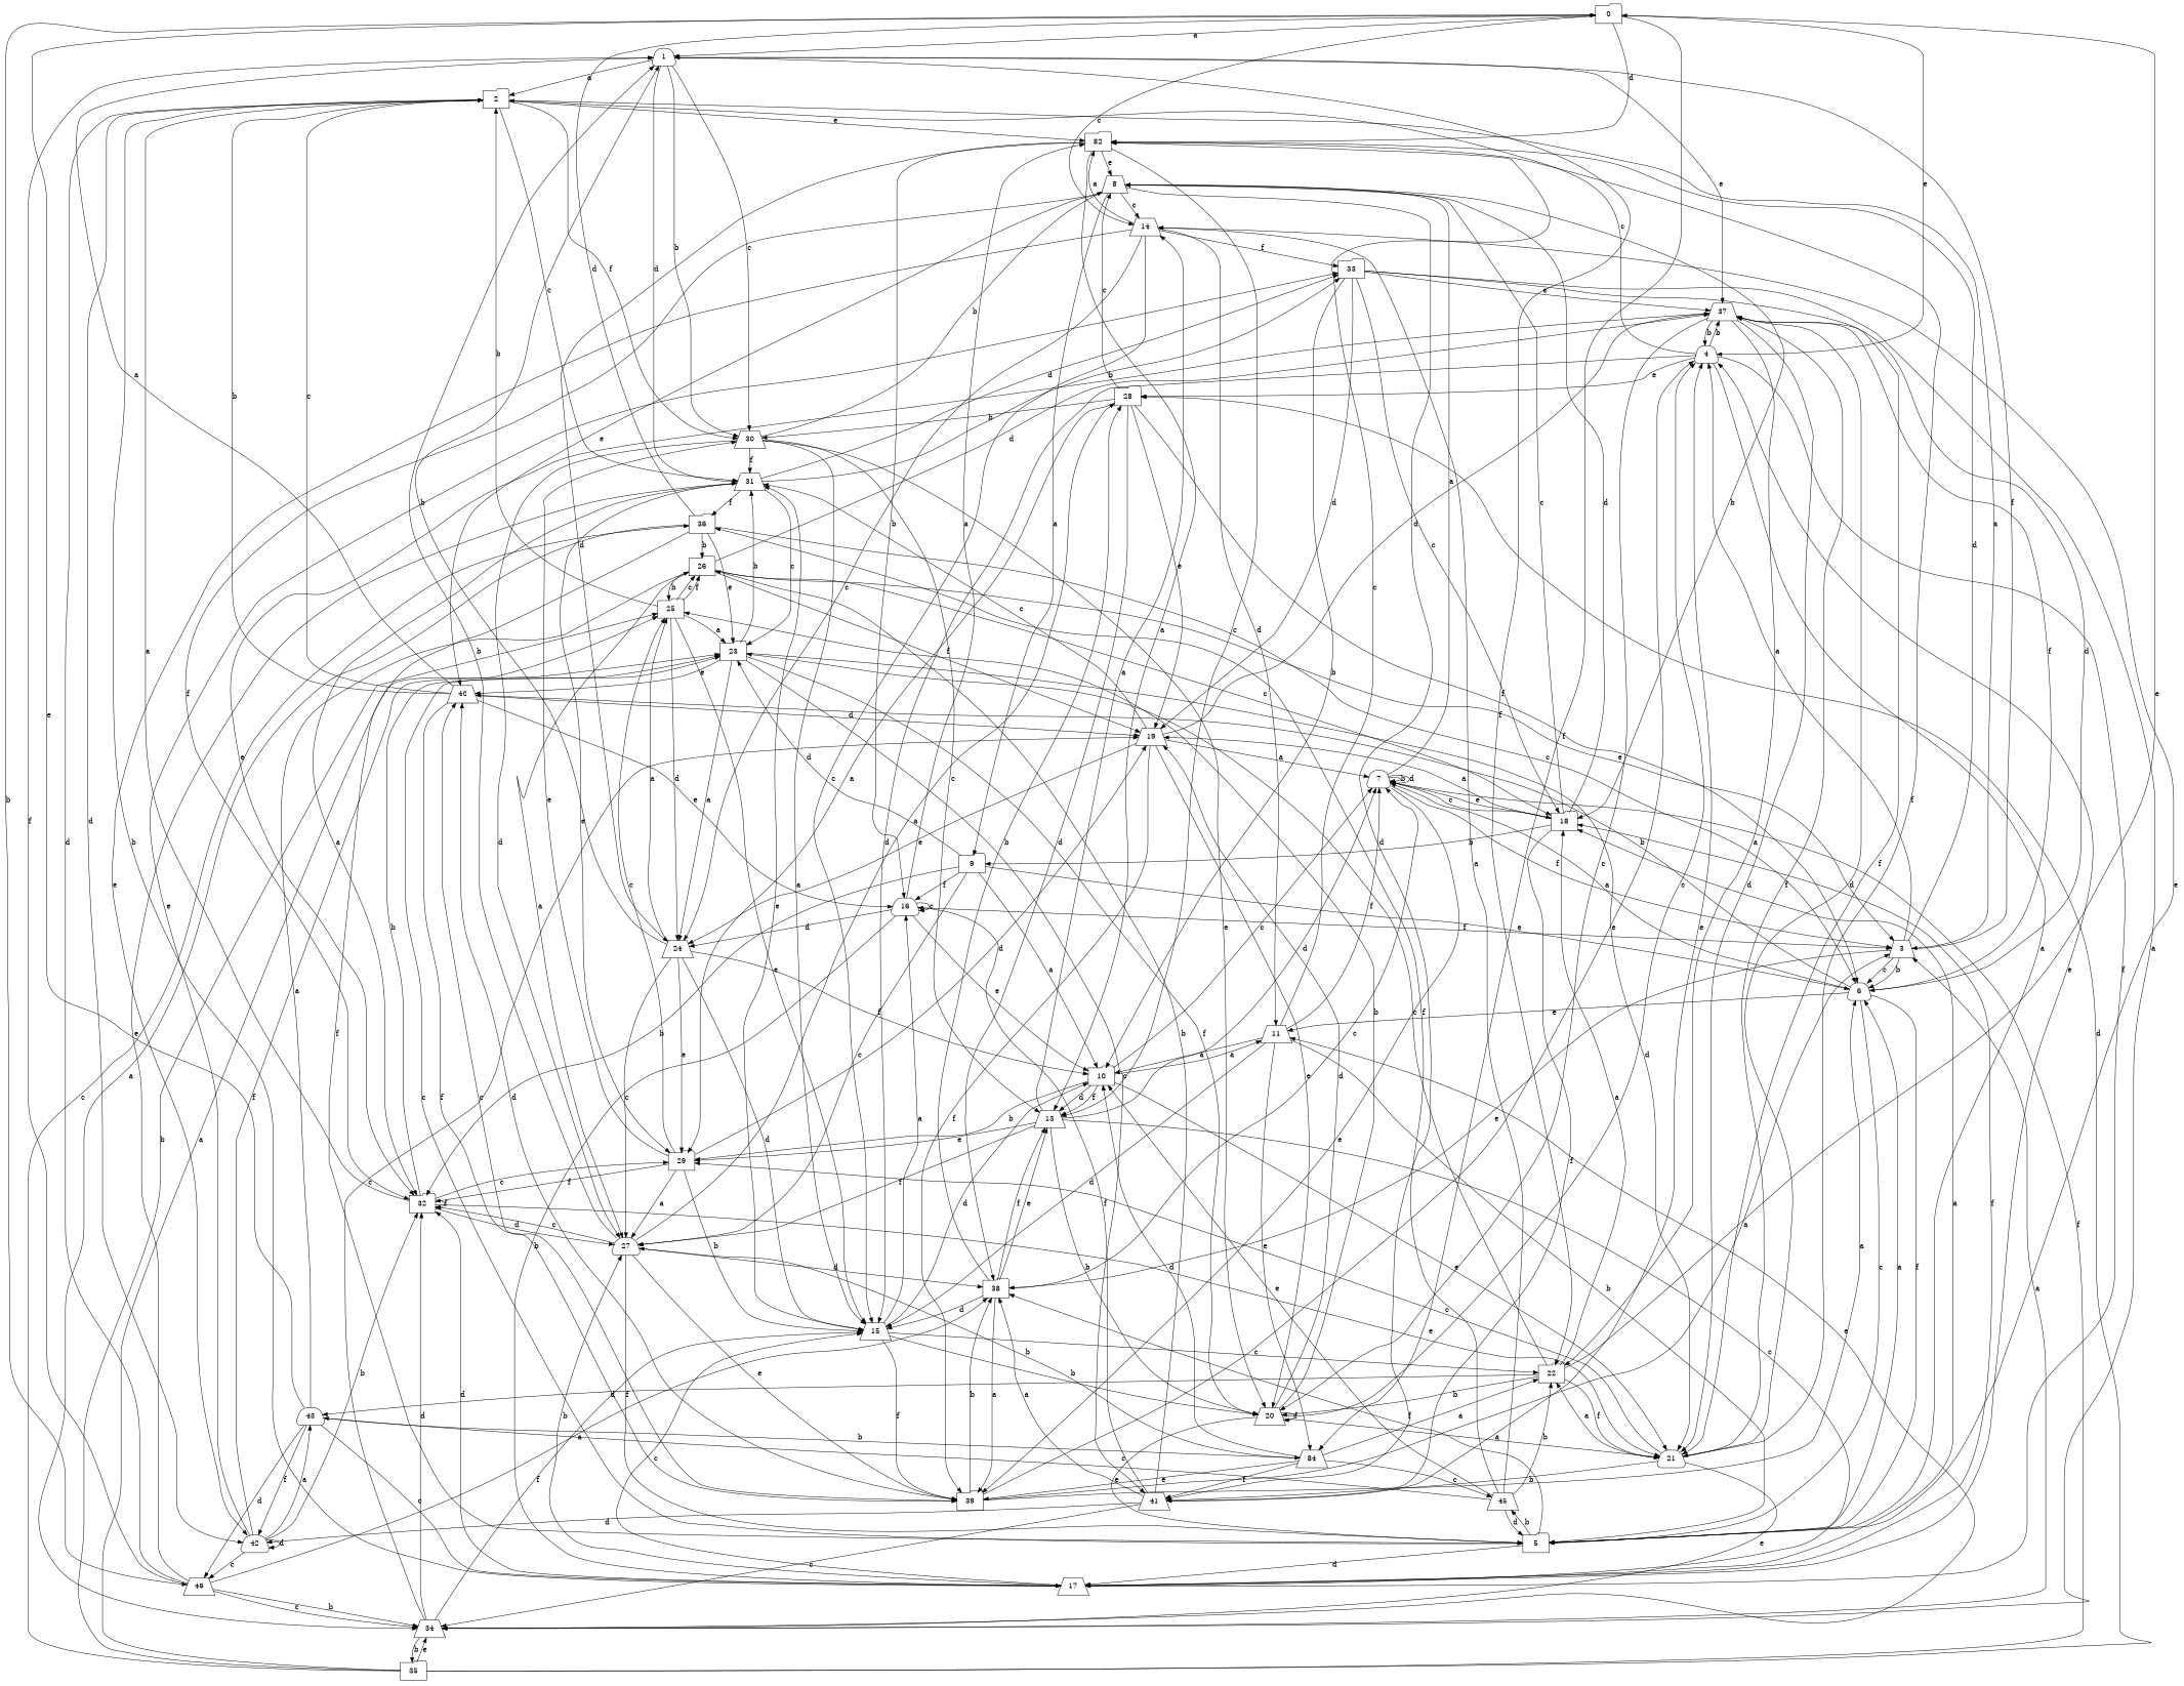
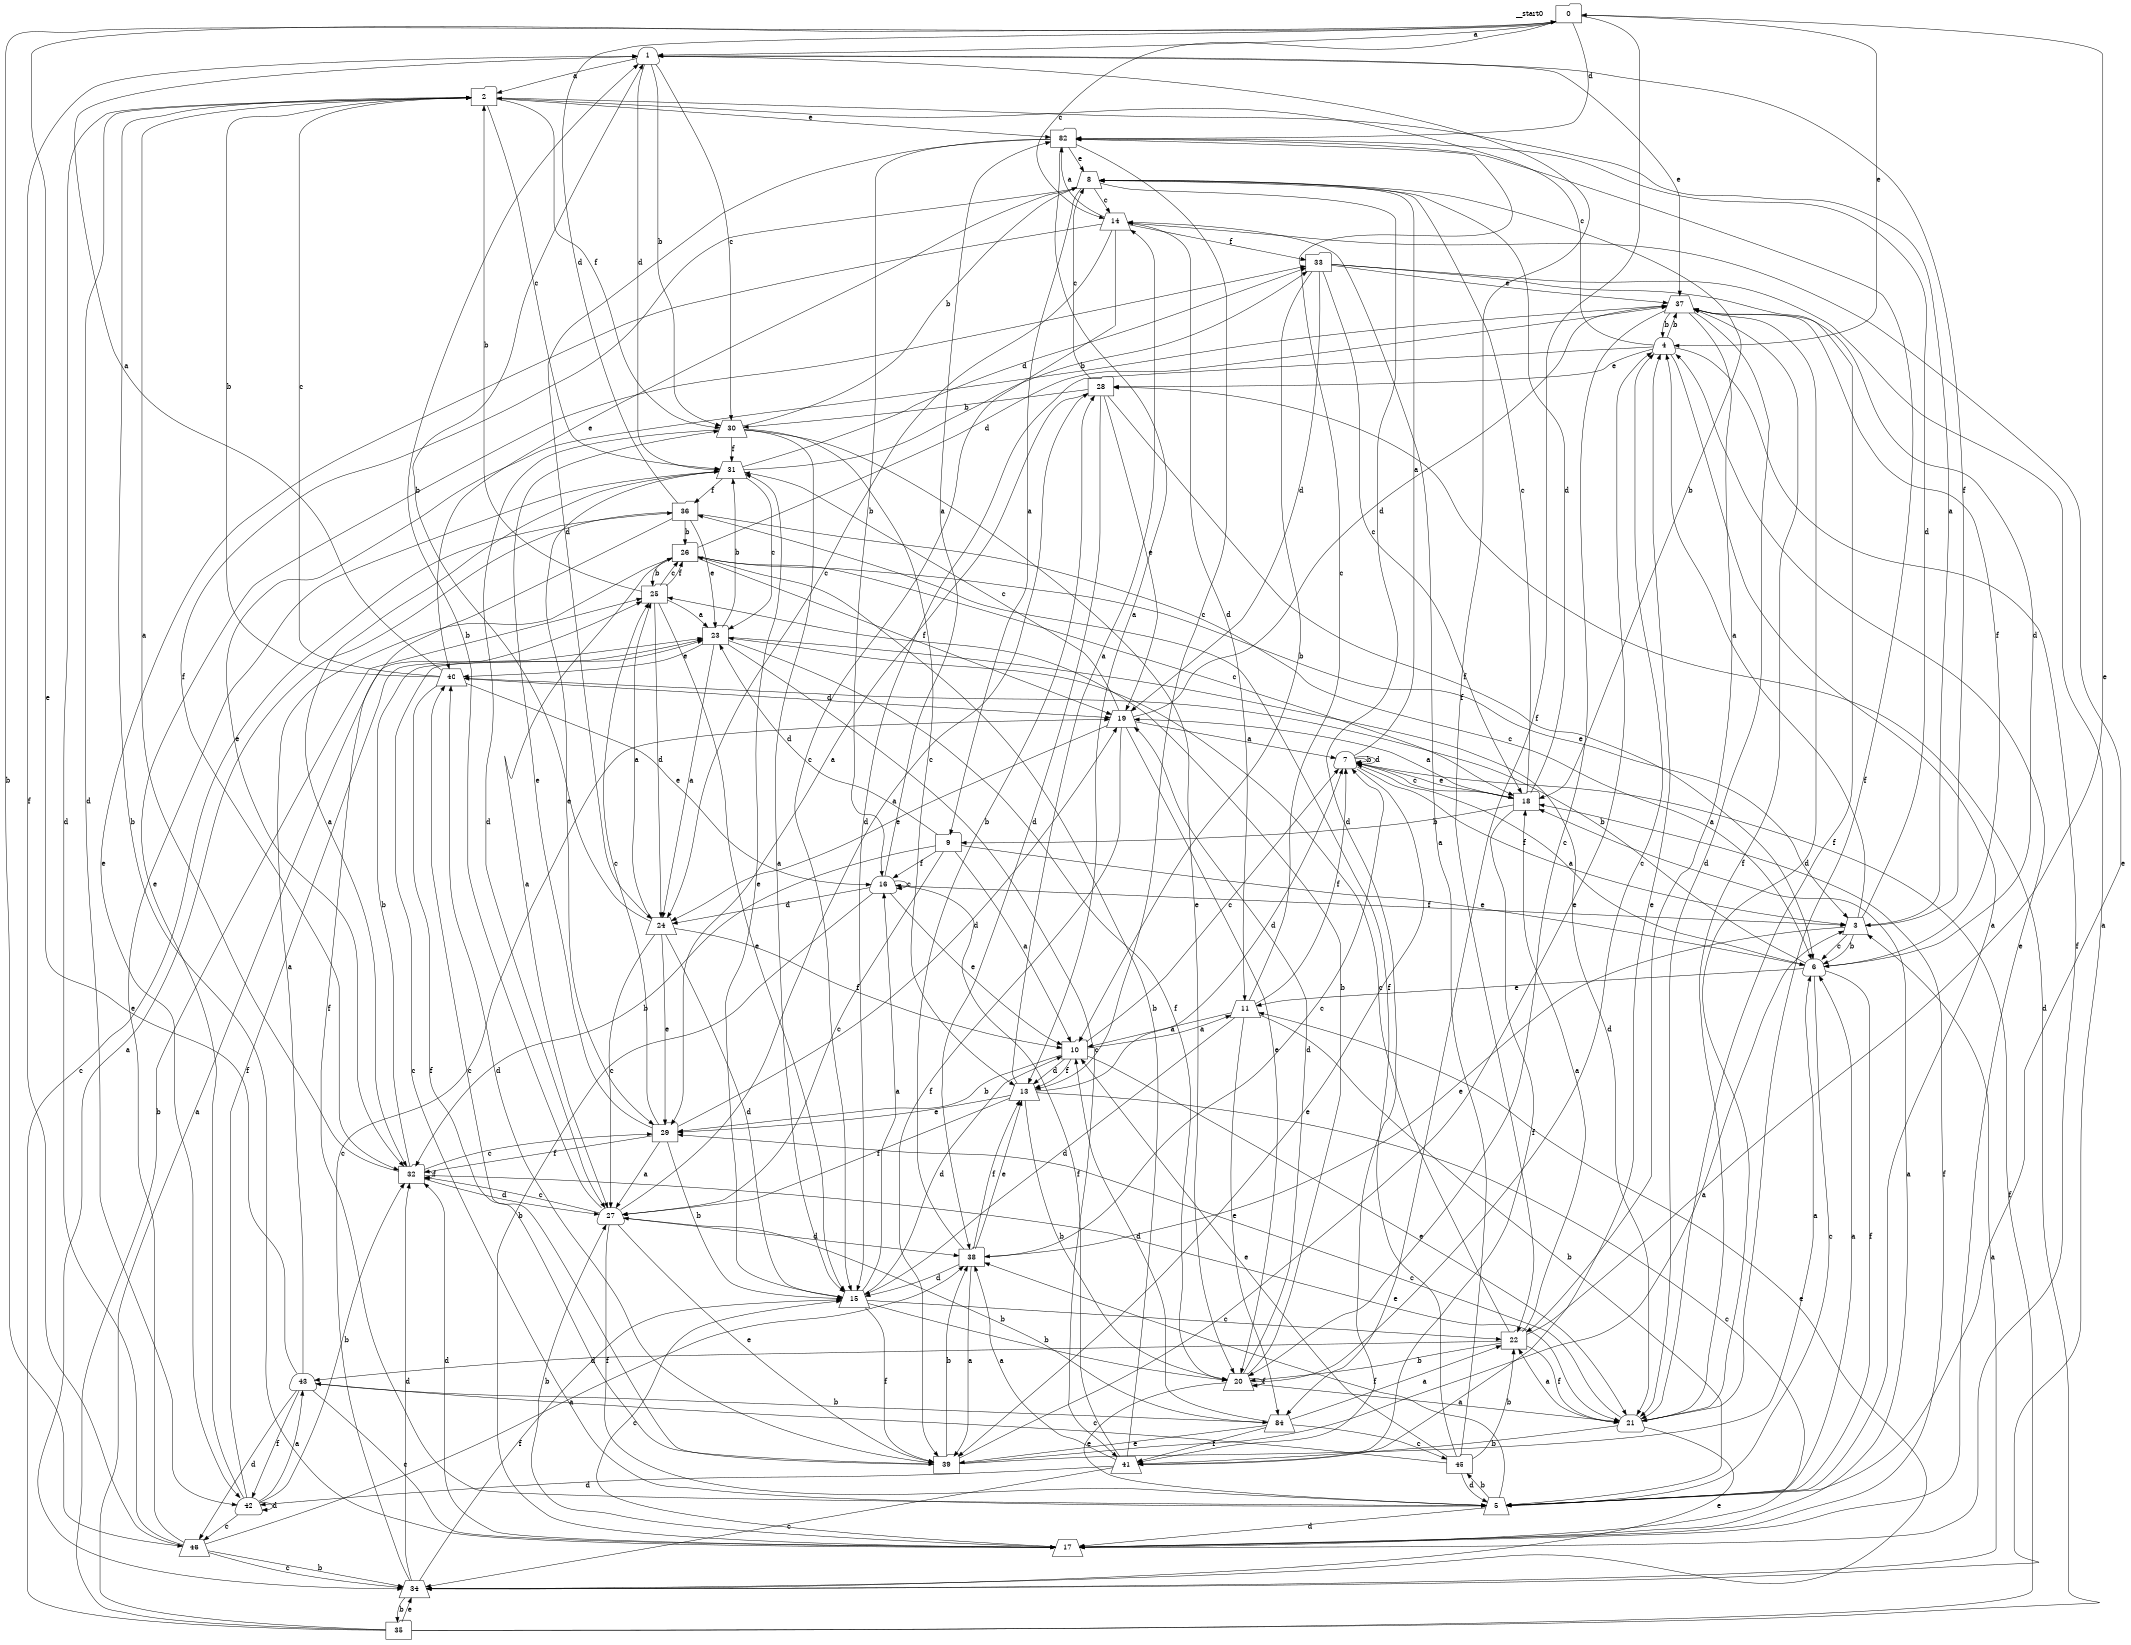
  digraph {
    rankdir=TB
    node [shape=trapezium color=black fillcolor=white style=filled]
+   __start0 [shape=none color="" fillcolor="" style=""]
    n2 [label=0 shape=folder]
    n3 [label=1 style="rounded,filled"]
    n4 [label=4 style="rounded,filled"]
    n5 [label=82 shape=folder]
    n6 [label=14]
    n7 [label=84]
    n8 [label=46]
    n9 [label=2 shape=folder style="rounded,filled"]
    n10 [label=22 shape=folder style="rounded,filled"]
    n11 [label=30]
    n12 [label=31]
    n13 [label=37]
    n14 [label=17]
-   n15 [label=5 shape=folder]
+   n15 [label=5]
    n16 [label=15]
    n17 [label=28 shape=folder style="rounded,filled"]
    n18 [label=8]
    n19 [label=16 style="rounded,filled"]
    n20 [label=13]
    n21 [label=21 style="rounded,filled"]
    n22 [label=24]
    n23 [label=42 style="rounded,filled"]
    n24 [label=11]
    n25 [label=33 shape=folder]
-   n26 [label=45]
+   n26 [label=45 shape=folder]
    n27 [label=39 shape=folder]
    n28 [label=41]
    n29 [label=10 shape=folder]
    n30 [label=27 style="rounded,filled"]
    n31 [label=38 shape=folder]
    n32 [label=34]
    n33 [label=3]
    n34 [label=23 shape=folder]
    n35 [label=18 shape=folder]
    n36 [label=20]
    n37 [label=43 style="rounded,filled"]
    n38 [label=32 shape=folder]
    n39 [label=29 shape=folder style="rounded,filled"]
    n40 [label=36 shape=folder]
    n41 [label=6 style="rounded,filled"]
    n42 [label=7 style="rounded,filled"]
    n43 [label=40]
    n44 [label=19]
    n45 [label=9 shape=folder]
    n46 [label=26 shape=folder style="rounded,filled"]
    n47 [label=25 shape=folder style="rounded,filled"]
    n48 [label=35 shape=folder]
    n2 -> n3 [label=a]
    n2 -> n4 [label=e]
    n2 -> n5 [label=d]
    n2 -> n6 [label=c]
    n2 -> n7 [label=f]
    n2 -> n8 [label=b]
    n3 -> n9 [label=a]
    n3 -> n10 [label=f]
    n3 -> n11 [label=b]
    n3 -> n11 [label=c]
    n3 -> n12 [label=d]
    n3 -> n13 [label=e]
    n4 -> n9 [label=c]
    n4 -> n13 [label=b]
    n4 -> n14 [label=f]
    n4 -> n15 [label=a]
    n4 -> n16 [label=d]
    n4 -> n17 [label=e]
    n5 -> n18 [label=e]
    n5 -> n19 [label=b]
    n5 -> n20 [label=a]
    n5 -> n20 [label=c]
    n5 -> n21 [label=f]
    n5 -> n22 [label=d]
    n6 -> n5 [label=a]
    n6 -> n16 [label=c]
    n6 -> n22 [label=c]
    n6 -> n23 [label=e]
    n6 -> n24 [label=d]
    n6 -> n25 [label=f]
    n7 -> n10 [label=a]
    n7 -> n26 [label=c]
    n7 -> n27 [label=e]
    n7 -> n28 [label=f]
    n7 -> n29 [label=d]
    n7 -> n30 [label=b]
    n8 -> n3 [label=f]
    n8 -> n9 [label=d]
    n8 -> n12 [label=e]
    n8 -> n31 [label=a]
    n8 -> n32 [label=b]
    n8 -> n32 [label=c]
    n9 -> n5 [label=e]
    n9 -> n11 [label=f]
    n9 -> n12 [label=c]
    n9 -> n14 [label=b]
    n9 -> n23 [label=d]
    n9 -> n33 [label=a]
    n10 -> n2 [label=e]
    n10 -> n21 [label=f]
    n10 -> n34 [label=c]
    n10 -> n35 [label=a]
    n10 -> n36 [label=b]
    n10 -> n37 [label=d]
    n11 -> n12 [label=f]
    n11 -> n16 [label=a]
    n11 -> n18 [label=b]
    n11 -> n20 [label=c]
    n11 -> n30 [label=d]
    n11 -> n36 [label=e]
    n12 -> n25 [label=b]
    n12 -> n25 [label=d]
    n12 -> n34 [label=c]
    n12 -> n38 [label=a]
    n12 -> n39 [label=e]
    n12 -> n40 [label=f]
    n13 -> n4 [label=b]
    n13 -> n10 [label=a]
    n13 -> n21 [label=d]
    n13 -> n36 [label=c]
    n13 -> n38 [label=e]
    n13 -> n41 [label=f]
    n14 -> n4 [label=e]
    n14 -> n16 [label=c]
    n14 -> n30 [label=b]
    n14 -> n35 [label=a]
    n14 -> n35 [label=f]
    n14 -> n38 [label=d]
    n15 -> n6 [label=e]
    n15 -> n14 [label=d]
    n15 -> n26 [label=b]
    n15 -> n31 [label=f]
    n15 -> n34 [label=c]
    n15 -> n41 [label=a]
    n16 -> n10 [label=c]
    n16 -> n12 [label=e]
    n16 -> n19 [label=a]
    n16 -> n27 [label=f]
    n16 -> n29 [label=d]
    n16 -> n36 [label=b]
    n17 -> n11 [label=b]
    n17 -> n18 [label=c]
    n17 -> n31 [label=d]
    n17 -> n39 [label=a]
    n17 -> n41 [label=f]
    n17 -> n44 [label=e]
    n18 -> n6 [label=c]
    n18 -> n28 [label=d]
    n18 -> n35 [label=b]
    n18 -> n38 [label=f]
    n18 -> n43 [label=e]
    n18 -> n45 [label=a]
    n19 -> n5 [label=a]
    n19 -> n14 [label=b]
    n19 -> n19 [label=c]
    n19 -> n22 [label=d]
    n19 -> n29 [label=e]
    n19 -> n33 [label=f]
    n20 -> n6 [label=a]
    n20 -> n14 [label=c]
    n20 -> n30 [label=f]
    n20 -> n36 [label=b]
    n20 -> n39 [label=e]
    n20 -> n42 [label=d]
    n21 -> n10 [label=a]
    n21 -> n13 [label=d]
    n21 -> n13 [label=f]
    n21 -> n28 [label=b]
    n21 -> n32 [label=e]
    n21 -> n39 [label=c]
    n22 -> n3 [label=b]
    n22 -> n16 [label=d]
    n22 -> n29 [label=f]
    n22 -> n30 [label=c]
    n22 -> n39 [label=e]
    n22 -> n47 [label=a]
    n23 -> n8 [label=c]
    n23 -> n23 [label=d]
    n23 -> n25 [label=e]
    n23 -> n34 [label=f]
    n23 -> n37 [label=a]
    n23 -> n38 [label=b]
    n24 -> n5 [label=c]
    n24 -> n7 [label=e]
    n24 -> n15 [label=b]
    n24 -> n16 [label=d]
    n24 -> n29 [label=a]
    n24 -> n42 [label=f]
    n25 -> n13 [label=e]
    n25 -> n21 [label=f]
    n25 -> n29 [label=b]
    n25 -> n32 [label=a]
    n25 -> n35 [label=c]
    n25 -> n44 [label=d]
    n26 -> n6 [label=a]
    n26 -> n10 [label=b]
    n26 -> n15 [label=d]
    n26 -> n29 [label=e]
    n26 -> n37 [label=c]
    n26 -> n40 [label=f]
    n27 -> n4 [label=e]
    n27 -> n31 [label=b]
    n27 -> n33 [label=a]
    n27 -> n41 [label=a]
    n27 -> n43 [label=c]
    n27 -> n43 [label=d]
    n28 -> n4 [label=e]
    n28 -> n19 [label=f]
    n28 -> n23 [label=d]
    n28 -> n31 [label=a]
    n28 -> n32 [label=c]
    n28 -> n46 [label=b]
    n29 -> n20 [label=d]
    n29 -> n20 [label=f]
    n29 -> n21 [label=e]
    n29 -> n24 [label=a]
    n29 -> n39 [label=b]
    n29 -> n42 [label=c]
    n30 -> n3 [label=b]
    n30 -> n15 [label=f]
    n30 -> n17 [label=a]
    n30 -> n27 [label=e]
    n30 -> n31 [label=d]
    n30 -> n38 [label=c]
    n31 -> n16 [label=d]
    n31 -> n17 [label=b]
    n31 -> n20 [label=e]
    n31 -> n20 [label=f]
    n31 -> n27 [label=a]
    n31 -> n42 [label=c]
    n32 -> n16 [label=f]
    n32 -> n24 [label=e]
    n32 -> n33 [label=a]
    n32 -> n38 [label=d]
    n32 -> n44 [label=c]
    n32 -> n48 [label=b]
    n33 -> n3 [label=f]
    n33 -> n4 [label=a]
    n33 -> n5 [label=d]
    n33 -> n31 [label=e]
    n33 -> n41 [label=b]
    n33 -> n41 [label=c]
    n34 -> n12 [label=b]
    n34 -> n21 [label=d]
    n34 -> n22 [label=a]
    n34 -> n28 [label=c]
    n34 -> n36 [label=f]
    n34 -> n43 [label=e]
    n35 -> n18 [label=c]
    n35 -> n18 [label=d]
    n35 -> n28 [label=f]
    n35 -> n42 [label=e]
    n35 -> n44 [label=a]
    n35 -> n45 [label=b]
    n36 -> n4 [label=c]
    n36 -> n15 [label=e]
    n36 -> n21 [label=a]
    n36 -> n36 [label=f]
    n36 -> n44 [label=d]
    n36 -> n47 [label=b]
    n37 -> n2 [label=e]
    n37 -> n7 [label=b]
    n37 -> n8 [label=d]
    n37 -> n14 [label=c]
    n37 -> n23 [label=f]
    n37 -> n46 [label=a]
    n38 -> n9 [label=a]
    n38 -> n21 [label=e]
    n38 -> n30 [label=d]
    n38 -> n34 [label=b]
    n38 -> n38 [label=f]
    n38 -> n39 [label=c]
    n39 -> n11 [label=e]
    n39 -> n16 [label=b]
    n39 -> n30 [label=a]
    n39 -> n38 [label=f]
    n39 -> n44 [label=d]
    n39 -> n47 [label=c]
    n40 -> n2 [label=d]
    n40 -> n15 [label=f]
    n40 -> n32 [label=a]
    n40 -> n34 [label=e]
    n40 -> n41 [label=c]
    n40 -> n46 [label=b]
    n41 -> n13 [label=d]
    n41 -> n15 [label=c]
    n41 -> n15 [label=f]
    n41 -> n24 [label=e]
    n41 -> n42 [label=a]
    n41 -> n43 [label=b]
    n42 -> n18 [label=a]
    n42 -> n27 [label=e]
    n42 -> n33 [label=f]
    n42 -> n35 [label=c]
    n42 -> n42 [label=b]
    n42 -> n42 [label=d]
    n43 -> n3 [label=a]
    n43 -> n9 [label=b]
    n43 -> n9 [label=c]
    n43 -> n19 [label=e]
    n43 -> n27 [label=f]
    n43 -> n44 [label=d]
    n44 -> n12 [label=c]
    n44 -> n13 [label=d]
    n44 -> n22 [label=e]
    n44 -> n27 [label=f]
    n44 -> n36 [label=e]
    n44 -> n42 [label=a]
    n45 -> n19 [label=f]
    n45 -> n29 [label=a]
    n45 -> n30 [label=c]
    n45 -> n34 [label=d]
    n45 -> n38 [label=b]
    n45 -> n41 [label=e]
    n46 -> n13 [label=d]
    n46 -> n30 [label=a]
    n46 -> n33 [label=e]
    n46 -> n35 [label=c]
    n46 -> n44 [label=f]
    n46 -> n47 [label=b]
    n47 -> n9 [label=b]
    n47 -> n16 [label=e]
    n47 -> n22 [label=d]
    n47 -> n34 [label=a]
    n47 -> n46 [label=c]
    n47 -> n46 [label=f]
    n48 -> n17 [label=d]
    n48 -> n32 [label=e]
    n48 -> n40 [label=c]
    n48 -> n42 [label=f]
    n48 -> n47 [label=a]
    n48 -> n47 [label=b]
  }
